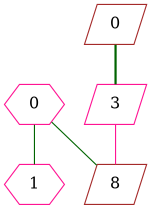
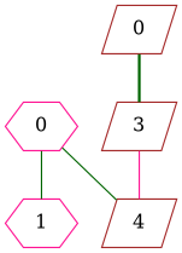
  graph {
    node [color=deeppink shape=parallelogram]
    edge [color=darkgreen style=solid]
    n1 [label=0 shape=hexagon]
    n2 [label=1 shape=hexagon]
-   n3 [color=brown label=8]
+   n3 [color=brown label=4]
    n4 [color=brown label=0]
-   n5 [label=3]
+   n5 [color=brown label=3]
    n1 -- n2
    n1 -- n3
    n4 -- n5 [style=bold]
    n5 -- n3 [color=deeppink]
  }
